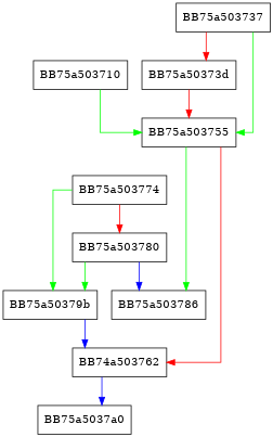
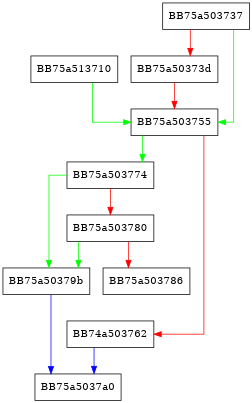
  digraph {
    splines=ortho
    node [shape=box]
    edge [color=green]
-   BB75a503710
+   BB75a503710 [label=BB75a513710]
    BB75a503755
    BB75a503774
    n4 [label=BB74a503762]
    BB75a503737
    BB75a50373d
    BB75a50379b
    BB75a503780
    BB75a5037a0
    BB75a503786
    BB75a503710 -> BB75a503755
-   BB75a503755 -> BB75a503786
+   BB75a503755 -> BB75a503774
    BB75a503755 -> n4 [color=red]
    BB75a503774 -> BB75a50379b
    BB75a503774 -> BB75a503780 [color=red]
    n4 -> BB75a5037a0 [color=blue]
    BB75a503737 -> BB75a503755
    BB75a503737 -> BB75a50373d [color=red]
    BB75a50373d -> BB75a503755 [color=red]
-   BB75a50379b -> n4 [color=blue]
+   BB75a50379b -> BB75a5037a0 [color=blue]
    BB75a503780 -> BB75a50379b
-   BB75a503780 -> BB75a503786 [color=blue]
+   BB75a503780 -> BB75a503786 [color=red]
  }
